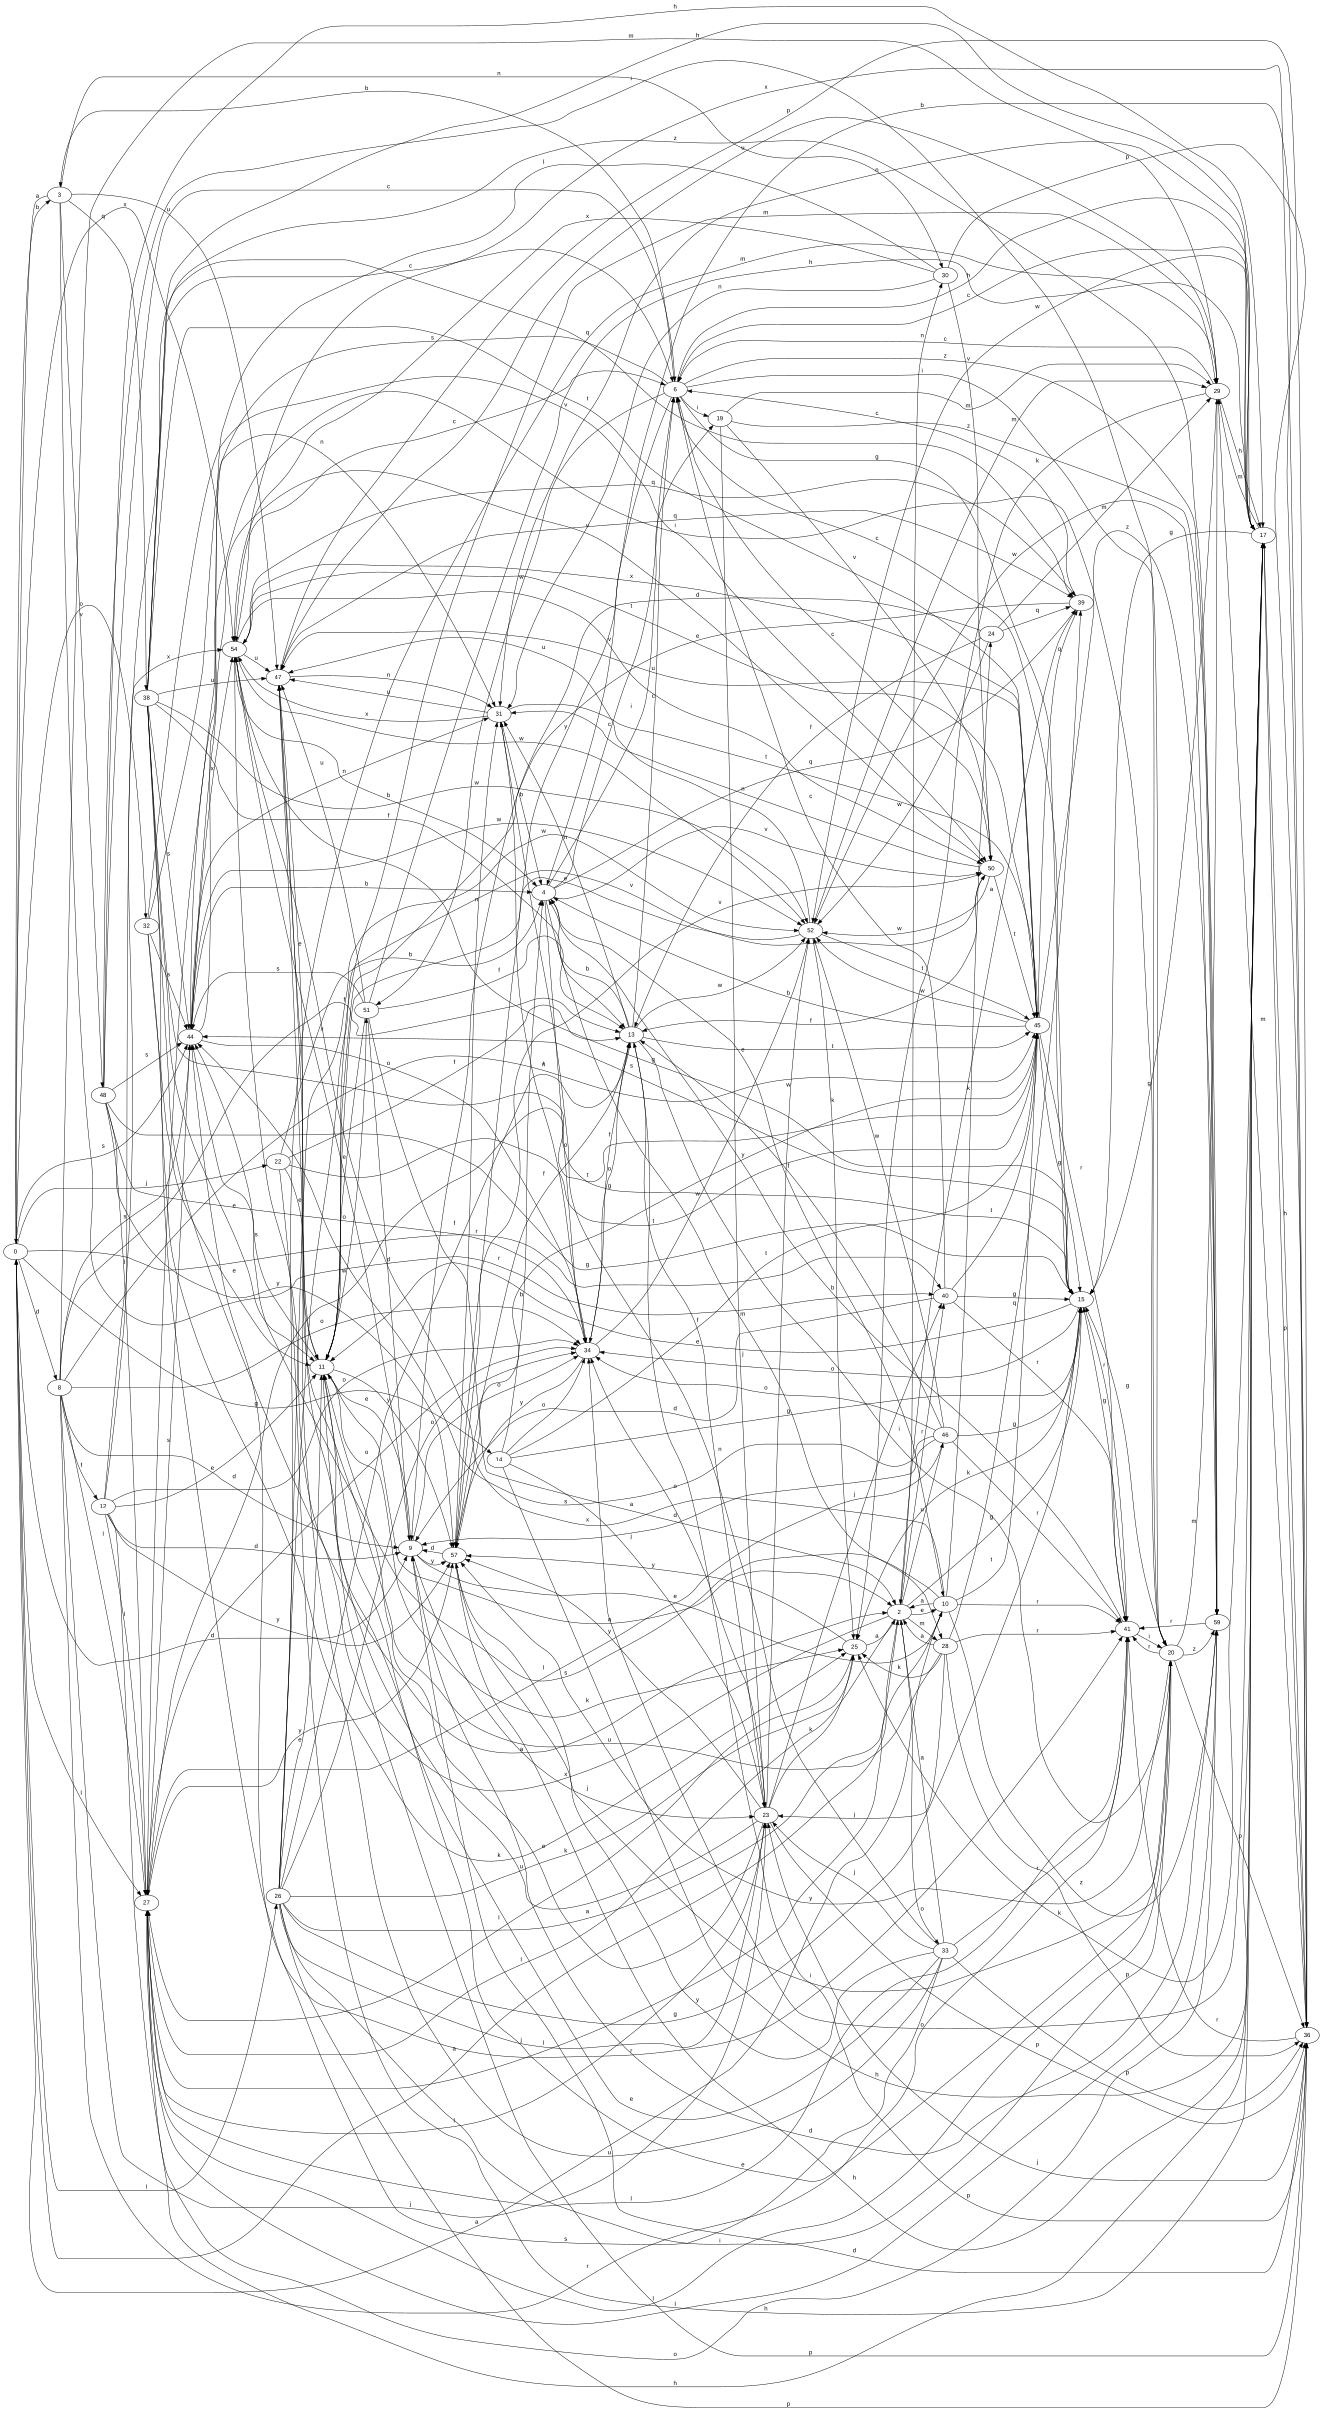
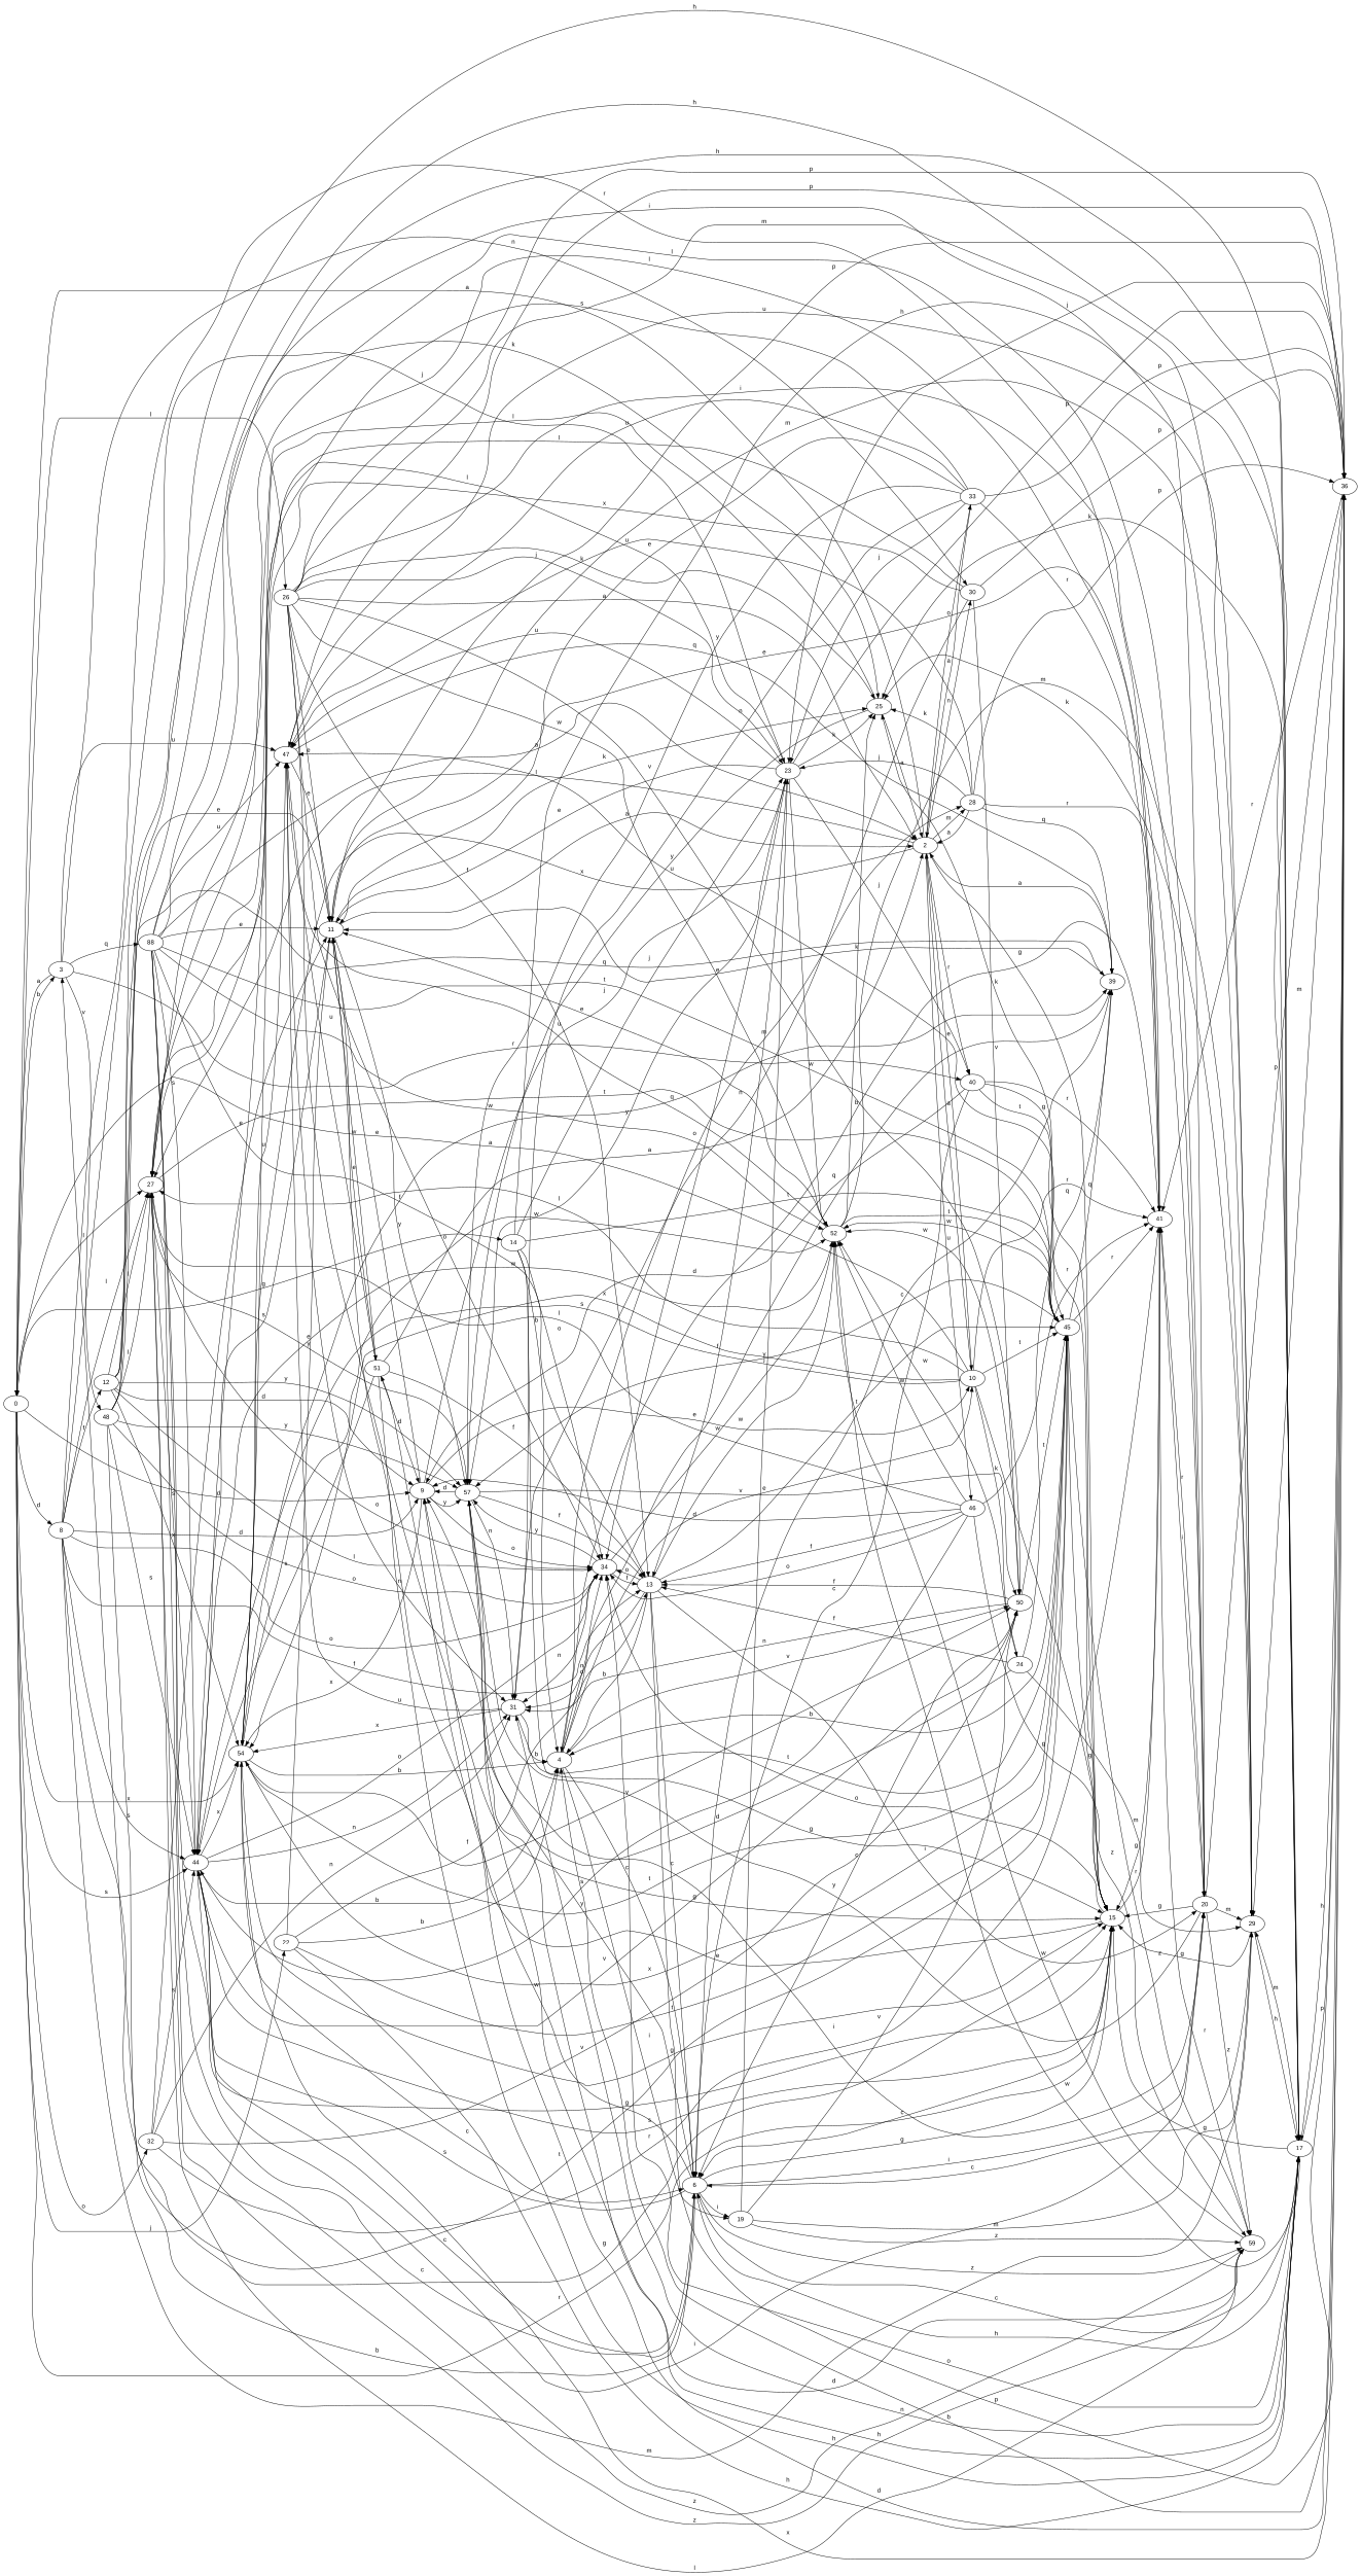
  strict digraph {
    fontname="Liberation Sans"
    rankdir=LR
    node [fontname="Liberation Sans"]
    edge [fontname="Liberation Sans"]
    0
    3
    8
    9
    14
    22
    26
    27
    32
    40
    44
    54
    30
-   38
+   38 [label=88]
    47
    48
    34
    12
    13
    23
    29
    41
    45
    10
    57
    11
    15
    4
    17
    2
    50
    20
    25
    36
    52
    59
    31
    6
    39
    28
    33
    46
    24
    19
    51
    0 -> 3 [label=b]
    0 -> 8 [label=d]
    0 -> 9 [label=d]
    0 -> 14 [label=g]
    0 -> 22 [label=j]
    0 -> 26 [label=l]
    0 -> 27 [label=l]
    0 -> 32 [label=o]
-   0 -> 40 [label=r]
+   0 -> 15 [label=r]
    0 -> 44 [label=s]
    0 -> 54 [label=x]
    3 -> 0 [label=a]
    3 -> 40 [label=r]
    3 -> 30 [label=n]
    3 -> 38 [label=q]
    3 -> 47 [label=u]
    3 -> 48 [label=v]
    8 -> 9 [label=d]
    8 -> 27 [label=l]
    8 -> 44 [label=s]
    8 -> 34 [label=o]
    8 -> 12 [label=f]
    8 -> 13 [label=f]
    8 -> 23 [label=j]
    8 -> 29 [label=m]
    8 -> 41 [label=r]
    8 -> 45 [label=t]
    9 -> 54 [label=x]
    9 -> 34 [label=o]
    9 -> 23 [label=j]
    9 -> 10 [label=e]
    9 -> 57 [label=y]
    9 -> 11 [label=e]
    14 -> 34 [label=o]
    14 -> 23 [label=j]
    14 -> 45 [label=t]
    14 -> 15 [label=g]
    14 -> 4 [label=b]
    14 -> 17 [label=h]
    22 -> 13 [label=f]
    22 -> 45 [label=t]
    22 -> 11 [label=e]
    22 -> 4 [label=b]
    22 -> 17 [label=h]
    26 -> 34 [label=o]
    26 -> 13 [label=f]
    26 -> 23 [label=j]
    26 -> 29 [label=m]
    26 -> 11 [label=e]
    26 -> 15 [label=g]
    26 -> 2 [label=a]
    26 -> 50 [label=v]
    26 -> 20 [label=i]
    26 -> 25 [label=k]
    26 -> 36 [label=p]
    26 -> 52 [label=w]
    27 -> 44 [label=s]
    27 -> 34 [label=o]
    27 -> 45 [label=t]
    27 -> 57 [label=y]
-   27 -> 59 [label=o]
+   27 -> 59 [label=z]
    32 -> 44 [label=s]
    32 -> 41 [label=r]
    32 -> 11 [label=e]
    32 -> 50 [label=v]
    32 -> 31 [label=n]
    40 -> 9 [label=d]
    40 -> 41 [label=r]
    40 -> 45 [label=t]
    40 -> 15 [label=g]
    40 -> 6 [label=c]
    44 -> 54 [label=x]
    44 -> 34 [label=o]
    44 -> 4 [label=b]
    44 -> 50 [label=v]
    44 -> 20 [label=i]
    44 -> 52 [label=w]
    44 -> 31 [label=n]
-   48 -> 6 [label=c]
+   44 -> 6 [label=c]
    54 -> 47 [label=u]
    54 -> 45 [label=t]
    54 -> 15 [label=g]
    54 -> 4 [label=b]
    54 -> 50 [label=v]
    54 -> 52 [label=w]
    54 -> 6 [label=c]
    54 -> 39 [label=q]
    30 -> 27 [label=l]
    30 -> 54 [label=x]
    30 -> 50 [label=v]
    30 -> 36 [label=p]
    30 -> 31 [label=n]
    38 -> 44 [label=s]
    38 -> 47 [label=u]
    38 -> 13 [label=f]
    38 -> 45 [label=t]
    38 -> 11 [label=e]
    38 -> 15 [label=g]
    38 -> 17 [label=h]
    38 -> 2 [label=a]
    38 -> 25 [label=k]
    38 -> 52 [label=w]
    38 -> 59 [label=z]
    38 -> 6 [label=c]
    47 -> 11 [label=e]
    47 -> 36 [label=p]
    47 -> 31 [label=n]
    47 -> 39 [label=q]
    48 -> 27 [label=l]
    48 -> 44 [label=s]
    48 -> 34 [label=o]
    48 -> 57 [label=y]
    48 -> 15 [label=g]
    48 -> 17 [label=h]
    48 -> 20 [label=i]
    34 -> 13 [label=f]
    34 -> 57 [label=y]
    34 -> 52 [label=w]
    34 -> 31 [label=n]
    12 -> 9 [label=d]
    12 -> 27 [label=l]
    12 -> 54 [label=x]
-   12 -> 34 [label=o]
+   12 -> 34 [label=l]
    12 -> 57 [label=y]
    12 -> 11 [label=e]
    12 -> 17 [label=h]
    12 -> 39 [label=q]
    13 -> 34 [label=o]
    13 -> 45 [label=t]
    13 -> 4 [label=b]
    13 -> 20 [label=i]
    13 -> 36 [label=p]
    13 -> 52 [label=w]
    13 -> 31 [label=n]
    13 -> 6 [label=c]
    23 -> 27 [label=l]
    23 -> 40 [label=j]
    23 -> 47 [label=u]
    23 -> 34 [label=o]
    23 -> 13 [label=f]
    23 -> 57 [label=y]
    23 -> 11 [label=e]
    23 -> 25 [label=k]
    23 -> 36 [label=p]
    23 -> 52 [label=w]
    29 -> 47 [label=u]
    29 -> 15 [label=g]
    29 -> 17 [label=h]
    29 -> 25 [label=k]
    29 -> 6 [label=c]
    41 -> 27 [label=l]
    41 -> 15 [label=g]
    41 -> 4 [label=b]
    41 -> 20 [label=i]
    45 -> 54 [label=x]
    45 -> 47 [label=u]
    45 -> 41 [label=r]
    45 -> 57 [label=y]
    45 -> 15 [label=g]
    45 -> 4 [label=b]
    45 -> 52 [label=w]
    45 -> 59 [label=z]
    45 -> 39 [label=q]
    10 -> 0 [label=a]
    10 -> 27 [label=l]
    10 -> 44 [label=s]
    10 -> 54 [label=x]
    10 -> 41 [label=r]
    10 -> 45 [label=t]
    10 -> 2 [label=a]
    10 -> 59 [label=z]
    10 -> 24 [label=k]
    57 -> 9 [label=d]
    57 -> 13 [label=f]
    57 -> 17 [label=h]
    57 -> 50 [label=v]
    57 -> 20 [label=i]
    57 -> 31 [label=n]
    11 -> 44 [label=s]
    11 -> 29 [label=m]
    11 -> 57 [label=y]
    11 -> 2 [label=a]
    11 -> 25 [label=k]
    11 -> 36 [label=p]
    11 -> 51 [label=w]
    15 -> 44 [label=s]
    15 -> 34 [label=o]
    15 -> 41 [label=r]
    15 -> 11 [label=e]
    15 -> 25 [label=k]
    15 -> 6 [label=c]
    4 -> 34 [label=o]
    4 -> 10 [label=e]
    4 -> 50 [label=v]
    4 -> 6 [label=c]
    4 -> 39 [label=q]
    4 -> 28 [label=m]
    4 -> 19 [label=i]
    17 -> 34 [label=o]
    17 -> 29 [label=m]
    17 -> 15 [label=g]
    17 -> 25 [label=k]
    17 -> 36 [label=p]
    17 -> 52 [label=w]
    17 -> 31 [label=n]
    17 -> 6 [label=c]
    2 -> 0 [label=a]
    2 -> 27 [label=l]
    2 -> 40 [label=r]
    2 -> 54 [label=x]
    2 -> 30 [label=n]
    2 -> 10 [label=e]
    2 -> 15 [label=g]
    2 -> 28 [label=m]
    2 -> 33 [label=o]
    2 -> 46 [label=u]
    50 -> 13 [label=f]
    50 -> 45 [label=t]
    50 -> 52 [label=w]
    50 -> 31 [label=n]
    50 -> 6 [label=c]
    20 -> 27 [label=l]
    20 -> 29 [label=m]
    20 -> 41 [label=r]
    20 -> 57 [label=y]
    20 -> 11 [label=e]
    20 -> 15 [label=g]
    20 -> 36 [label=p]
    20 -> 59 [label=z]
    25 -> 27 [label=l]
    25 -> 57 [label=y]
    25 -> 2 [label=a]
    36 -> 9 [label=d]
    36 -> 54 [label=x]
    36 -> 23 [label=j]
    36 -> 29 [label=m]
    36 -> 41 [label=r]
    36 -> 4 [label=b]
    36 -> 17 [label=h]
    52 -> 47 [label=u]
    52 -> 29 [label=m]
    52 -> 45 [label=t]
    52 -> 11 [label=e]
    52 -> 25 [label=k]
    59 -> 9 [label=d]
    59 -> 27 [label=l]
    59 -> 41 [label=r]
    59 -> 52 [label=w]
    31 -> 54 [label=x]
    31 -> 47 [label=u]
    31 -> 45 [label=t]
    31 -> 4 [label=b]
    6 -> 3 [label=b]
    6 -> 44 [label=s]
    6 -> 57 [label=y]
    6 -> 15 [label=g]
    6 -> 17 [label=h]
    6 -> 20 [label=i]
    6 -> 59 [label=z]
    6 -> 19 [label=i]
    6 -> 51 [label=w]
    39 -> 11 [label=e]
    39 -> 2 [label=a]
    39 -> 6 [label=c]
    28 -> 47 [label=u]
    28 -> 23 [label=j]
    28 -> 41 [label=r]
    28 -> 2 [label=a]
    28 -> 25 [label=k]
    28 -> 36 [label=p]
    28 -> 39 [label=q]
    33 -> 44 [label=s]
    33 -> 47 [label=u]
    33 -> 23 [label=j]
    33 -> 41 [label=r]
    33 -> 57 [label=y]
    33 -> 11 [label=e]
    33 -> 2 [label=a]
    33 -> 36 [label=p]
    33 -> 31 [label=n]
    46 -> 9 [label=d]
    46 -> 27 [label=l]
    46 -> 44 [label=s]
    46 -> 34 [label=o]
    46 -> 13 [label=f]
    46 -> 41 [label=r]
    46 -> 15 [label=g]
    46 -> 52 [label=w]
    24 -> 9 [label=d]
    24 -> 13 [label=f]
    24 -> 29 [label=m]
    24 -> 52 [label=w]
    24 -> 39 [label=q]
    19 -> 23 [label=j]
    19 -> 29 [label=m]
    19 -> 50 [label=v]
    19 -> 59 [label=z]
    51 -> 9 [label=d]
    51 -> 44 [label=s]
    51 -> 47 [label=u]
    51 -> 13 [label=f]
    51 -> 11 [label=e]
    51 -> 17 [label=h]
    51 -> 2 [label=a]
  }
